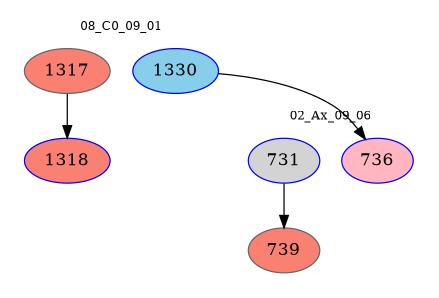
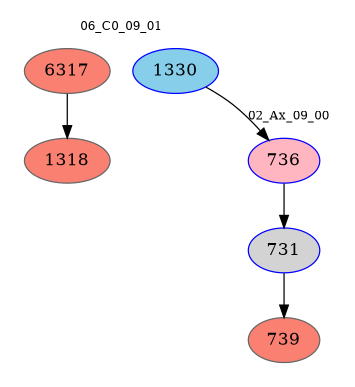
  digraph {
    node [color=blue fillcolor=salmon style=filled]
    edge [color=black]
    n1 [fillcolor=lightpink label=736]
    n2 [fillcolor=lightgrey label=731]
    n3 [color=gray40 label=739]
    n4 [fillcolor=skyblue label=1330]
-   n5 [color=gray40 label=1317]
-   n6 [label=1318]
+   n5 [color=gray40 label=6317]
+   n6 [color=gray40 label=1318]
    subgraph cluster_1 {
      color=white
      fontsize=10
-     label="02_Ax_09_06"
+     label="02_Ax_09_00"
      n1
      n2
      n3
    }
    subgraph cluster_2 {
      color=white
      fontsize=10
-     label="08_C0_09_01"
+     label="06_C0_09_01"
      n4
      n5
      n6
    }
+   n1 -> n2
    n2 -> n3
    n4 -> n1
    n5 -> n6
  }
